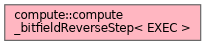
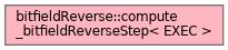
  digraph {
    rankdir=LR
-   n1 [color=grey40 fillcolor=lightpink fontname=Helvetica fontsize=10 height=0.2 label="compute::compute\l_bitfieldReverseStep\< EXEC \>" shape=box style=filled width=0.4]
+   n1 [color=grey40 fillcolor=lightpink fontname=Helvetica fontsize=10 height=0.2 label="bitfieldReverse::compute\l_bitfieldReverseStep\< EXEC \>" shape=box style=filled width=0.4]
  }
